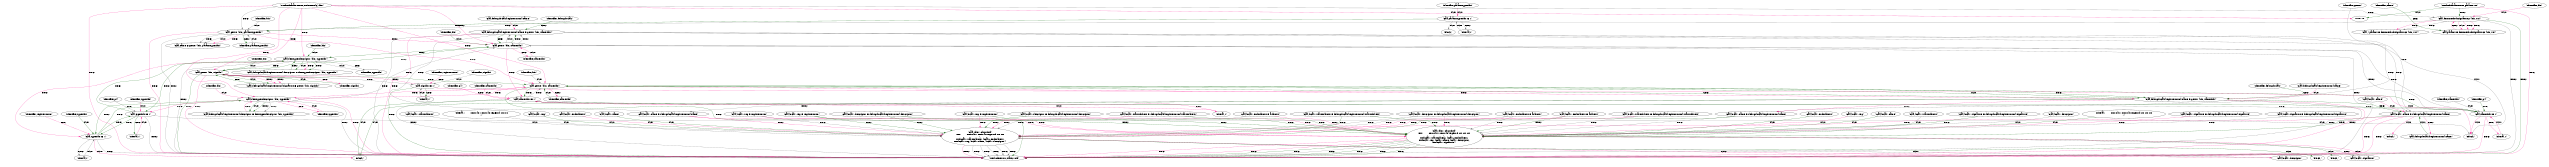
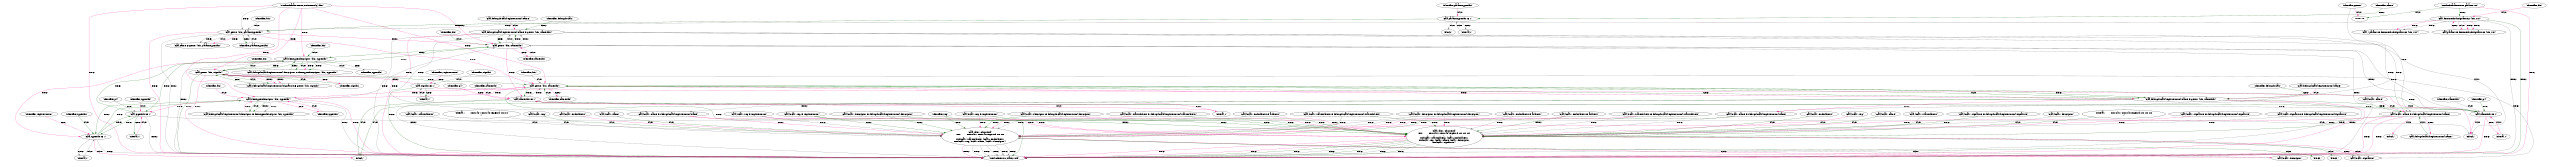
  digraph {
    edge [color=deeppink]
    n1 [label="(Call,local->name = debug_locals[register_num].name)"]
    n2 [label="(Call,rbin->cb_printf (\n\t\t\t\t\"        0x%04x - 0x%04x reg=%d %s %s %s\n\",\n\t\t\t\tlocal->startAddress, local->endAddress,\n\t\t\t\tlocal->reg, local->name, local->descriptor,\n\t\t\t\tlocal->signature))"]
    n3 [label="(Call,rbin->cb_printf (\n\t\t\t\t\"        0x%04x - 0x%04x reg=%d %s %s\n\",\n\t\t\t\tlocal->startAddress, local->endAddress,\n\t\t\t\tlocal->reg, local->name, local->descriptor))"]
    n4 [label="(Block,)"]
    n5 [label="(MethodReturn,static void)"]
    n6 [label="(Call,debug_locals[register_num].name)"]
    n7 [label="(Block,)"]
    n8 [label="(Call,local->signature)"]
    n9 [label="(Call,local->descriptor)"]
    n10 [label="(Block,)"]
    n11 [label="(Call,debug_locals[register_num].name = getstr (bin, name_idx))"]
    n12 [label="(Call,getstr (bin, name_idx))"]
    n13 [label="(Call,local->name = debug_locals[register_num].name)"]
    n14 [label="(Block,)"]
    n15 [label="(Call,local->name = debug_locals[register_num].name)"]
    n16 [label="(Call,dex_type_descriptor (bin, type_idx))"]
    n17 [label="(Call,name_idx -= 1)"]
    n18 [label="(Call,name_idx -= 1)"]
    n19 [label="(Identifier,name_idx)"]
    n20 [label="(Call,getstr (bin, sig_idx))"]
    n21 [label="(Call,type_idx -= 1)"]
    n22 [label="(Call,type_idx -= 1)"]
    n23 [label="(Call,debug_locals[register_num].descriptor = dex_type_descriptor (bin, type_idx))"]
    n24 [label="(Identifier,type_idx)"]
    n25 [label="(Call,getstr (bin, name_idx))"]
    n26 [label="(Block,)"]
    n27 [label="(Literal,1)"]
    n28 [label="(Literal,1)"]
    n29 [label="(Call,sig_idx -= 1)"]
    n30 [label="(Call,debug_locals[register_num].signature = getstr (bin, sig_idx))"]
    n31 [label="(Identifier,sig_idx)"]
    n32 [label="(Call,dex_type_descriptor (bin, type_idx))"]
    n33 [label="(Call,debug_locals[register_num].name = getstr (bin, name_idx))"]
    n34 [label="(Identifier,name_idx)"]
    n35 [label="(Literal,1)"]
    n36 [label="(Literal,1)"]
    n37 [label="(Literal,1)"]
    n38 [label="(MethodParameterIn,RBinDexObj *bin)"]
    n39 [label="(Call,getstr (bin, param_type_idx))"]
    n40 [label="(Call,dex_method_signature2 (bin, MI))"]
    1000110
    n42 [label="(Identifier,type_idx)"]
    n43 [label="(Call,debug_locals[register_num].descriptor = dex_type_descriptor (bin, type_idx))"]
    n44 [label="(Call,name = getstr (bin, param_type_idx))"]
    n45 [label="(Identifier,param_type_idx)"]
    n46 [label="(Call,params = dex_method_signature2 (bin, MI))"]
    n47 [label="(Call,!(params = dex_method_signature2 (bin, MI)))"]
    n48 [label="(MethodParameterIn,params MI)"]
    n49 [label="(Call,param_type_idx -= 1)"]
    n50 [label="(Block,)"]
    n51 [label="(Literal,1)"]
    n52 [label="(Identifier,bin)"]
    n53 [label="(Call,local->reg)"]
    n54 [label="(Identifier,debug_locals)"]
    n55 [label="(Identifier,name)"]
    n56 [label="(Call,local->reg)"]
    n57 [label="(Call,local->name)"]
    n58 [label="(Identifier,param_type_idx)"]
+   n59 [label="(Identifier,reg)"]
    n60 [label="(Identifier,p4)"]
    n61 [label="(Call,local->name)"]
    n62 [label="(Call,local->startAddress)"]
    n63 [label="(Identifier,name_idx)"]
    n64 [label="(Identifier,register_num)"]
    n65 [label="(Identifier,register_num)"]
    n66 [label="(Call,local->descriptor = debug_locals[register_num].descriptor)"]
    n67 [label="(Call,debug_locals[register_num].name)"]
    n68 [label="(Identifier,bin)"]
    n69 [label="(Call,local->reg = register_num)"]
    n70 [label="(Literal,\"        0x%04x - 0x%04x reg=%d %s %s\n\")"]
    n71 [label="(Identifier,p4)"]
    n72 [label="(Call,local->descriptor = debug_locals[register_num].descriptor)"]
    n73 [label="(Call,local->signature = debug_locals[register_num].signature)"]
    n74 [label="(Identifier,bin)"]
    n75 [label="(Call,local->descriptor = debug_locals[register_num].descriptor)"]
    n76 [label="(Call,local->endAddress)"]
    n77 [label="(Call,local->name)"]
    n78 [label="(Identifier,getstr)"]
    n79 [label="(Call,local->descriptor)"]
    n80 [label="(Call,local->endAddress = address)"]
    n81 [label="(Literal,\"        0x%04x - 0x%04x reg=%d %s %s %s\n\")"]
    n82 [label="(Call,local->endAddress = address)"]
    n83 [label="(Call,local->signature = debug_locals[register_num].signature)"]
    n84 [label="(Identifier,name_idx)"]
    n85 [label="(Call,local->endAddress = address)"]
    n86 [label="(Identifier,bin)"]
    n87 [label="(Call,local->signature = debug_locals[register_num].signature)"]
    n88 [label="(Call,local->startAddress = debug_locals[register_num].startAddress)"]
    n89 [label="(Identifier,bin)"]
    n90 [label="(Identifier,bin)"]
    n91 [label="(Identifier,bin)"]
    n92 [label="(Call,debug_locals[register_num].name)"]
    n93 [label="(Identifier,sig_idx)"]
    n94 [label="(Identifier,type_idx)"]
    n95 [label="(Identifier,debug_locals)"]
    n96 [label="(Call,local->reg = register_num)"]
    n97 [label="(Call,local->startAddress)"]
    n98 [label="(Identifier,type_idx)"]
    n99 [label="(Call,local->endAddress)"]
    n100 [label="(Call,local->reg = register_num)"]
    n101 [label="(Call,local->startAddress = debug_locals[register_num].startAddress)"]
    n102 [label="(Identifier,p4)"]
    n103 [label="(Call,local->startAddress = debug_locals[register_num].startAddress)"]
    n1 -> n2 [color=darkgreen label="DDG: "]
    n1 -> n3 [label="DDG: "]
    n1 -> n4 [label="AST: "]
    n1 -> n5 [label="DDG: "]
    n1 -> n5 [label="DDG: "]
    n1 -> n6 [label="CFG: "]
    n2 -> n5 [label="DDG: "]
    n2 -> n5 [color=darkgreen label="DDG: "]
    n2 -> n5 [color=gray40 label="DDG: "]
    n2 -> n5 [color=darkgreen label="DDG: "]
    n2 -> n5 [color=gray40 label="DDG: "]
    n2 -> n5 [color=darkgreen label="DDG: "]
    n2 -> n5 [label="DDG: "]
    n2 -> n7 [color=darkgreen label="AST: "]
    n2 -> n8 [color=gray40 label="CFG: "]
    n3 -> n5 [color=gray40 label="DDG: "]
    n3 -> n5 [color=gray40 label="DDG: "]
    n3 -> n5 [label="DDG: "]
    n3 -> n5 [color=gray40 label="DDG: "]
    n3 -> n5 [color=gray40 label="DDG: "]
    n3 -> n5 [color=gray40 label="DDG: "]
    n3 -> n9 [label="CFG: "]
    n3 -> n10 [color=darkgreen label="AST: "]
    n6 -> n1 [color=darkgreen label="AST: "]
    n8 -> n2 [label="AST: "]
    n9 -> n3 [color=gray40 label="AST: "]
    n11 -> n1 [color=gray40 label="DDG: "]
    n11 -> n5 [color=gray40 label="DDG: "]
    n11 -> n5 [label="DDG: "]
    n11 -> n12 [color=darkgreen label="CFG: "]
    n11 -> n13 [color=gray40 label="DDG: "]
    n11 -> n14 [color=gray40 label="AST: "]
    n11 -> n15 [color=gray40 label="DDG: "]
    n12 -> n5 [color=gray40 label="DDG: "]
    n12 -> n11 [color=gray40 label="AST: "]
    n12 -> n11 [color=darkgreen label="DDG: "]
    n12 -> n11 [color=gray40 label="DDG: "]
    n12 -> n16 [color=darkgreen label="DDG: "]
    n12 -> n17 [label="DDG: "]
    n12 -> n18 [color=gray40 label="DDG: "]
    n12 -> n19 [label="CFG: "]
    n13 -> n2 [label="DDG: "]
    n13 -> n3 [label="DDG: "]
    n15 -> n2 [color=gray40 label="DDG: "]
    n15 -> n3 [color=darkgreen label="DDG: "]
    n16 -> n5 [color=gray40 label="DDG: "]
    n16 -> n20 [color=gray40 label="DDG: "]
    n16 -> n21 [color=darkgreen label="DDG: "]
    n16 -> n22 [label="DDG: "]
    n16 -> n23 [color=darkgreen label="AST: "]
    n16 -> n23 [label="DDG: "]
    n16 -> n23 [color=darkgreen label="DDG: "]
    n16 -> n24 [color=gray40 label="CFG: "]
    n17 -> n5 [color=gray40 label="DDG: "]
    n17 -> n18 [color=gray40 label="DDG: "]
    n17 -> n25 [color=gray40 label="DDG: "]
    n17 -> n26 [color=darkgreen label="AST: "]
    n17 -> n27 [label="CFG: "]
    n18 -> n5 [label="DDG: "]
    n18 -> n12 [color=gray40 label="DDG: "]
    n18 -> n14 [label="AST: "]
    n18 -> n17 [color=darkgreen label="DDG: "]
    n18 -> n28 [label="CFG: "]
    n19 -> n12 [label="AST: "]
    n20 -> n5 [color=darkgreen label="DDG: "]
    n20 -> n5 [label="DDG: "]
    n20 -> n12 [color=darkgreen label="DDG: "]
    n20 -> n25 [color=darkgreen label="DDG: "]
-   n20 -> n29 [color=gray40 label="DDG: "]
+   n20 -> n8 [color=gray40 label="DDG: "]
    n20 -> n30 [color=darkgreen label="AST: "]
    n20 -> n30 [label="DDG: "]
    n20 -> n30 [label="DDG: "]
    n20 -> n31 [label="CFG: "]
    n21 -> n5 [color=gray40 label="DDG: "]
    n21 -> n14 [color=gray40 label="AST: "]
    n21 -> n16 [color=darkgreen label="DDG: "]
    n21 -> n22 [color=darkgreen label="DDG: "]
    n21 -> n36 [color=darkgreen label="CFG: "]
    n22 -> n5 [color=gray40 label="DDG: "]
    n22 -> n21 [color=darkgreen label="DDG: "]
    n22 -> n26 [label="AST: "]
    n22 -> n32 [color=darkgreen label="DDG: "]
    n22 -> n37 [color=gray40 label="CFG: "]
    n23 -> n16 [color=darkgreen label="CFG: "]
    n24 -> n16 [color=gray40 label="AST: "]
    n25 -> n5 [color=darkgreen label="DDG: "]
    n25 -> n17 [color=darkgreen label="DDG: "]
    n25 -> n18 [color=darkgreen label="DDG: "]
    n25 -> n32 [label="DDG: "]
    n25 -> n33 [color=darkgreen label="AST: "]
    n25 -> n33 [color=darkgreen label="DDG: "]
    n25 -> n33 [label="DDG: "]
    n25 -> n34 [label="CFG: "]
    n27 -> n17 [label="AST: "]
    n28 -> n18 [label="AST: "]
    n29 -> n5 [color=darkgreen label="DDG: "]
    n29 -> n14 [label="AST: "]
    n29 -> n20 [label="DDG: "]
    n29 -> n35 [color=darkgreen label="CFG: "]
    n30 -> n20 [color=darkgreen label="CFG: "]
    n31 -> n20 [color=darkgreen label="AST: "]
    n32 -> n5 [color=gray40 label="DDG: "]
    n32 -> n5 [label="DDG: "]
    n32 -> n12 [color=gray40 label="DDG: "]
    n32 -> n21 [label="DDG: "]
    n32 -> n22 [color=darkgreen label="DDG: "]
    n32 -> n25 [label="DDG: "]
    n32 -> n42 [label="CFG: "]
    n32 -> n43 [color=darkgreen label="AST: "]
    n32 -> n43 [color=darkgreen label="DDG: "]
    n32 -> n43 [color=gray40 label="DDG: "]
    n33 -> n1 [color=darkgreen label="DDG: "]
    n33 -> n5 [color=gray40 label="DDG: "]
    n33 -> n5 [label="DDG: "]
    n33 -> n13 [color=gray40 label="DDG: "]
    n33 -> n15 [label="DDG: "]
    n33 -> n25 [color=darkgreen label="CFG: "]
    n33 -> n26 [color=darkgreen label="AST: "]
    n34 -> n25 [color=darkgreen label="AST: "]
    n35 -> n29 [color=gray40 label="AST: "]
    n36 -> n21 [label="AST: "]
    n37 -> n22 [color=gray40 label="AST: "]
    n38 -> n5 [label="DDG: "]
    n38 -> n12 [label="DDG: "]
    n38 -> n16 [label="DDG: "]
    n38 -> n20 [label="DDG: "]
    n38 -> n25 [label="DDG: "]
    n38 -> n32 [label="DDG: "]
    n38 -> n39 [color=gray40 label="DDG: "]
-   n38 -> n40 [color=gray40 label="DDG: "]
-   n38 -> 1000110 [label="AST: "]
+   n78 -> 1000110 [label="AST: "]
    n39 -> n5 [label="DDG: "]
    n39 -> n5 [color=gray40 label="DDG: "]
    n39 -> n12 [label="DDG: "]
    n39 -> n25 [label="DDG: "]
    n39 -> n44 [color=gray40 label="AST: "]
    n39 -> n44 [label="DDG: "]
    n39 -> n44 [color=gray40 label="DDG: "]
    n39 -> n45 [color=darkgreen label="CFG: "]
    n40 -> n5 [color=gray40 label="DDG: "]
    n40 -> n5 [color=darkgreen label="DDG: "]
    n40 -> n39 [color=gray40 label="DDG: "]
    n40 -> n46 [label="AST: "]
    n40 -> n46 [label="DDG: "]
    n40 -> n46 [label="DDG: "]
    n40 -> n47 [label="DDG: "]
    n40 -> n47 [color=gray40 label="DDG: "]
    n42 -> n32 [label="AST: "]
    n43 -> n32 [label="CFG: "]
    n45 -> n39 [color=gray40 label="AST: "]
    n46 -> n40 [label="CFG: "]
    n48 -> n5 [label="DDG: "]
    n48 -> n40 [color=darkgreen label="DDG: "]
    n48 -> 1000110 [color=darkgreen label="AST: "]
    n49 -> n39 [color=darkgreen label="DDG: "]
    n49 -> n50 [color=gray40 label="AST: "]
    n49 -> n51 [color=gray40 label="CFG: "]
    n51 -> n49 [color=gray40 label="AST: "]
    n52 -> n25 [color=gray40 label="AST: "]
    n53 -> n3 [color=darkgreen label="AST: "]
    n54 -> n11 [color=darkgreen label="CFG: "]
-   n55 -> n46 [color=darkgreen label="CFG: "]
+   n55 -> n49 [color=darkgreen label="CFG: "]
    n56 -> n2 [label="AST: "]
    n57 -> n2 [color=darkgreen label="AST: "]
    n58 -> n49 [label="AST: "]
+   n59 -> n2 [color=darkgreen label="CFG: "]
+   n59 -> n3 [color=darkgreen label="CFG: "]
    n60 -> n17 [label="CFG: "]
    n61 -> n3 [color=darkgreen label="AST: "]
    n62 -> n2 [color=gray40 label="AST: "]
    n63 -> n17 [label="AST: "]
    n64 -> n22 [label="CFG: "]
    n65 -> n29 [label="CFG: "]
    n66 -> n2 [label="DDG: "]
    n66 -> n3 [color=gray40 label="DDG: "]
    n67 -> n33 [label="AST: "]
    n68 -> n12 [color=darkgreen label="AST: "]
    n69 -> n2 [label="DDG: "]
    n69 -> n3 [color=gray40 label="DDG: "]
    n70 -> n3 [color=gray40 label="AST: "]
    n71 -> n21 [color=gray40 label="CFG: "]
    n72 -> n2 [color=darkgreen label="DDG: "]
    n72 -> n3 [color=darkgreen label="DDG: "]
    n73 -> n2 [color=darkgreen label="DDG: "]
    n74 -> n40 [label="AST: "]
    n75 -> n2 [label="DDG: "]
    n75 -> n3 [color=darkgreen label="DDG: "]
    n76 -> n3 [label="AST: "]
    n77 -> n1 [label="AST: "]
    n78 -> n1 [color=gray40 label="CFG: "]
    n79 -> n2 [color=gray40 label="AST: "]
    n80 -> n2 [label="DDG: "]
    n80 -> n3 [color=gray40 label="DDG: "]
    n81 -> n2 [color=darkgreen label="AST: "]
    n82 -> n2 [color=gray40 label="DDG: "]
    n82 -> n3 [color=gray40 label="DDG: "]
    n83 -> n2 [label="DDG: "]
    n84 -> n18 [color=gray40 label="AST: "]
    n85 -> n2 [color=darkgreen label="DDG: "]
    n85 -> n3 [label="DDG: "]
    n86 -> n16 [color=darkgreen label="AST: "]
    n87 -> n2 [color=gray40 label="DDG: "]
    n88 -> n2 [color=gray40 label="DDG: "]
    n88 -> n3 [label="DDG: "]
    n89 -> n32 [label="AST: "]
    n90 -> n20 [color=darkgreen label="AST: "]
    n91 -> n39 [color=gray40 label="AST: "]
    n92 -> n11 [label="AST: "]
    n93 -> n29 [color=gray40 label="AST: "]
    n94 -> n21 [label="AST: "]
    n95 -> n33 [color=darkgreen label="CFG: "]
    n96 -> n2 [color=darkgreen label="DDG: "]
    n96 -> n3 [color=darkgreen label="DDG: "]
    n97 -> n3 [color=gray40 label="AST: "]
    n98 -> n22 [color=darkgreen label="AST: "]
    n99 -> n2 [color=darkgreen label="AST: "]
    n100 -> n2 [color=darkgreen label="DDG: "]
    n100 -> n3 [label="DDG: "]
    n101 -> n2 [color=darkgreen label="DDG: "]
    n101 -> n3 [label="DDG: "]
    n102 -> n18 [color=darkgreen label="CFG: "]
    n103 -> n2 [color=darkgreen label="DDG: "]
    n103 -> n3 [color=darkgreen label="DDG: "]
  }
